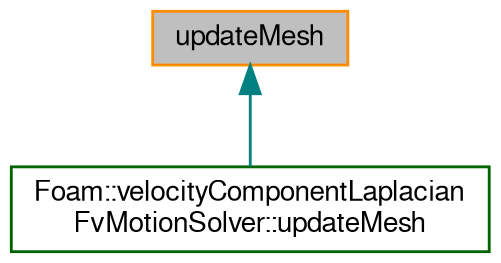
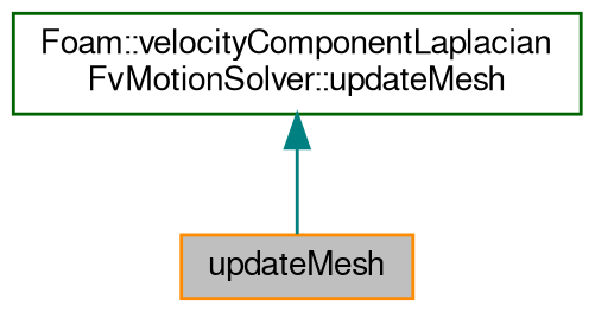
  digraph {
    rankdir=TB
    node [fontname=FreeSans fontsize=10 shape=box]
    n1 [color=darkorange fillcolor=grey75 fontcolor=black height=0.2 label=updateMesh style=filled width=0.4]
    n2 [color=darkgreen height=0.2 label="Foam::velocityComponentLaplacian\lFvMotionSolver::updateMesh" width=0.4]
-   n1 -> n2 [color=teal dir=back fontname=FreeSans fontsize=10 labelfontname=FreeSans labelfontsize=10 style=solid]
+   n2 -> n1 [color=teal dir=back fontname=FreeSans fontsize=10 labelfontname=FreeSans labelfontsize=10 style=solid]
  }
